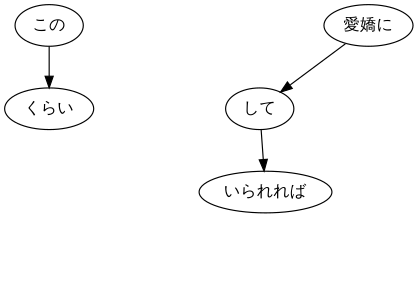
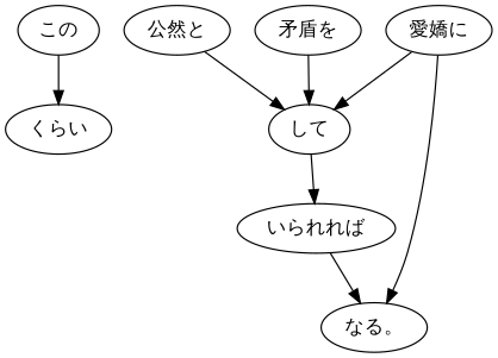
  digraph {
    n1 [label="この"]
    n2 [label="くらい"]
    n3 [label="して"]
    n4 [label="いられれば"]
+   n5 [label="公然と"]
+   n6 [label="矛盾を"]
+   n7 [label="なる。"]
    n8 [label="愛嬌に"]
    n1 -> n2
    n3 -> n4
+   n4 -> n7
+   n5 -> n3
+   n6 -> n3
    n8 -> n3
+   n8 -> n7
  }
